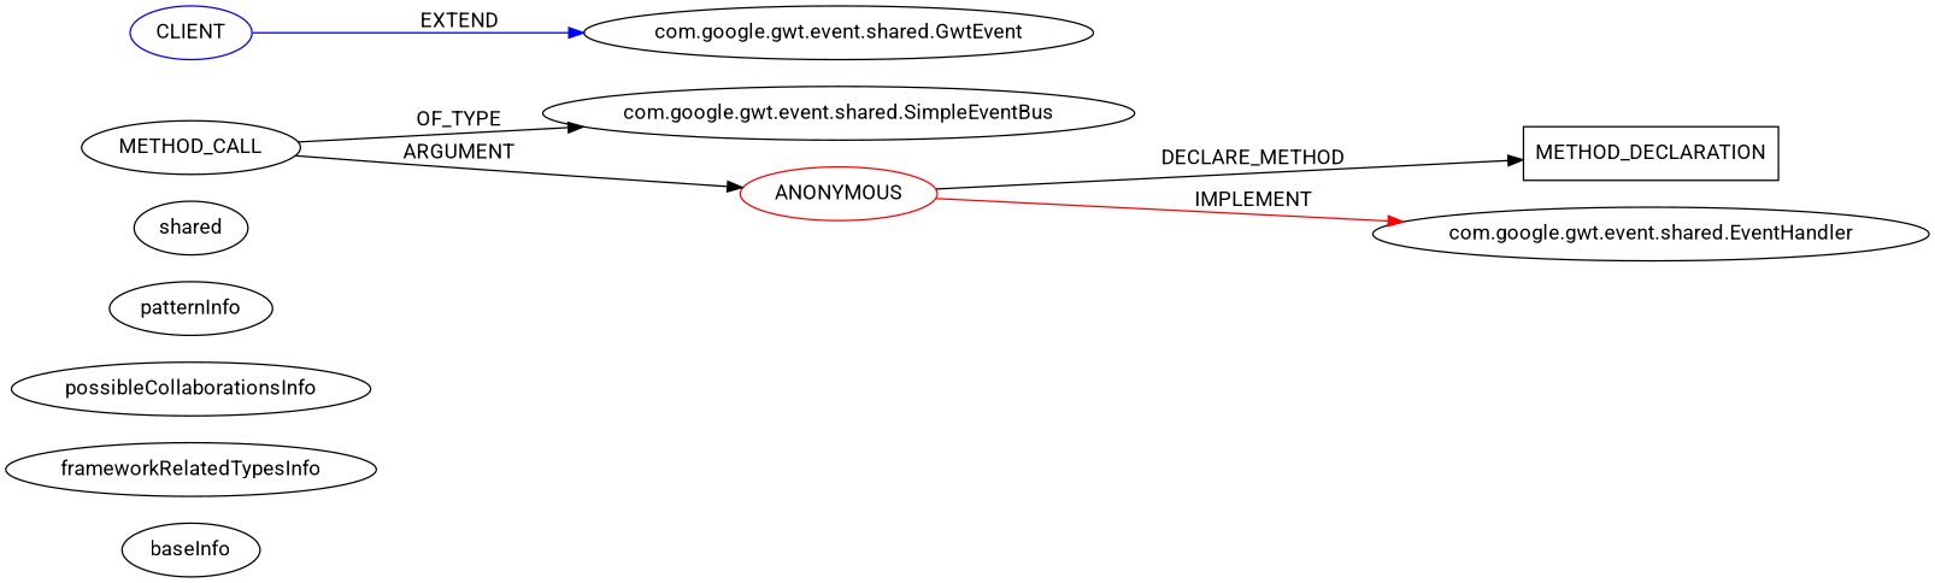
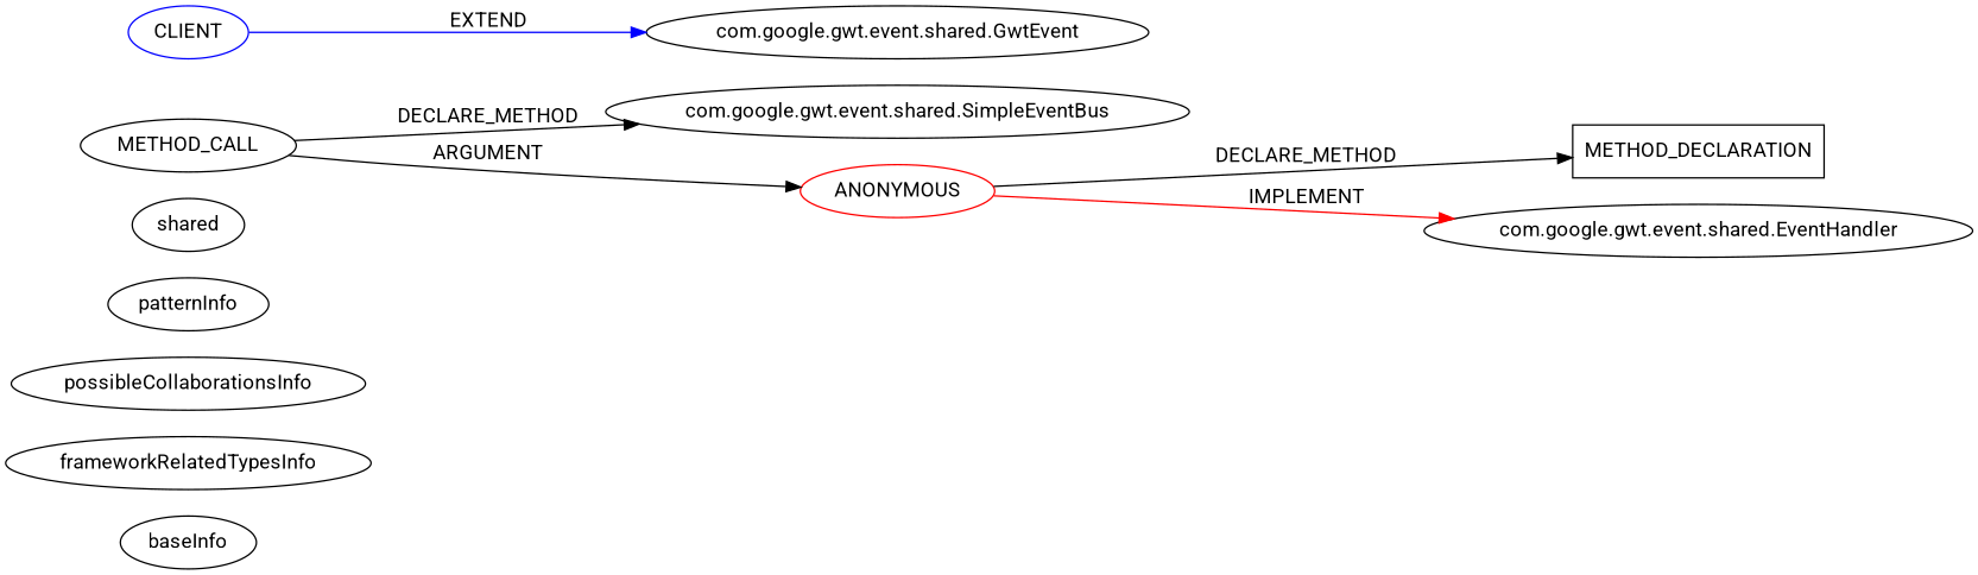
  digraph {
    fontname=Roboto
    rankdir=LR
    node [fontname=Roboto isFrameworkType=false]
    edge [fontname=Roboto]
    baseInfo [category=pattern graphId=1057 isAnonymous=true possibleRelation=true isFrameworkType=""]
    frameworkRelatedTypesInfo [0="com.google.gwt.event.shared.EventHandler" isFrameworkType=""]
    possibleCollaborationsInfo [0="1057~PARAMETER_TYPE_DECLARATION-CLIENT_METHOD_DECLARATION-~com.google.gwt.event.shared.EventHandler ~com.google.gwt.event.shared.GwtEvent ~true~false" isFrameworkType=""]
    patternInfo [frequency=2.0 patternRootClient=0 isFrameworkType=""]
    n5 [0="svor-SimpleGWTProject~/svor-SimpleGWTProject/SimpleGWTProject-master/src/com/tutorialspoint/client/Login.java~void Login(com.google.gwt.event.shared.SimpleEventBus)~4531" 1="MarkGolder-GWT~/MarkGolder-GWT/GWT-master/MNG GWT Tutorial5/src/com/mng/gwt/ebus/client/MyEntryPoint.java~void onModuleLoad()~291" label=shared isFrameworkType=""]
    n6 [label="com.google.gwt.event.shared.SimpleEventBus" vertexType=FRAMEWORK_CLASS_TYPE]
    n7 [label=METHOD_CALL vertexType=OUTSIDE_CALL]
    n8 [color=red label=ANONYMOUS vertexType=ROOT_ANONYMOUS_DECLARATION]
    n9 [label=METHOD_DECLARATION shape=box vertexType=CLIENT_METHOD_DECLARATION]
    n10 [label="com.google.gwt.event.shared.EventHandler" vertexType=FRAMEWORK_INTERFACE_TYPE]
    n11 [color=blue label=CLIENT vertexType=REFERENCE_CLIENT_CLASS_DECLARATION]
    n12 [label="com.google.gwt.event.shared.GwtEvent" vertexType=FRAMEWORK_CLASS_TYPE]
-   n7 -> n6 [label=OF_TYPE]
+   n7 -> n6 [label=DECLARE_METHOD]
    n7 -> n8 [label=ARGUMENT]
    n8 -> n9 [label=DECLARE_METHOD]
    n8 -> n10 [color=red label=IMPLEMENT]
    n11 -> n12 [color=blue label=EXTEND]
  }
